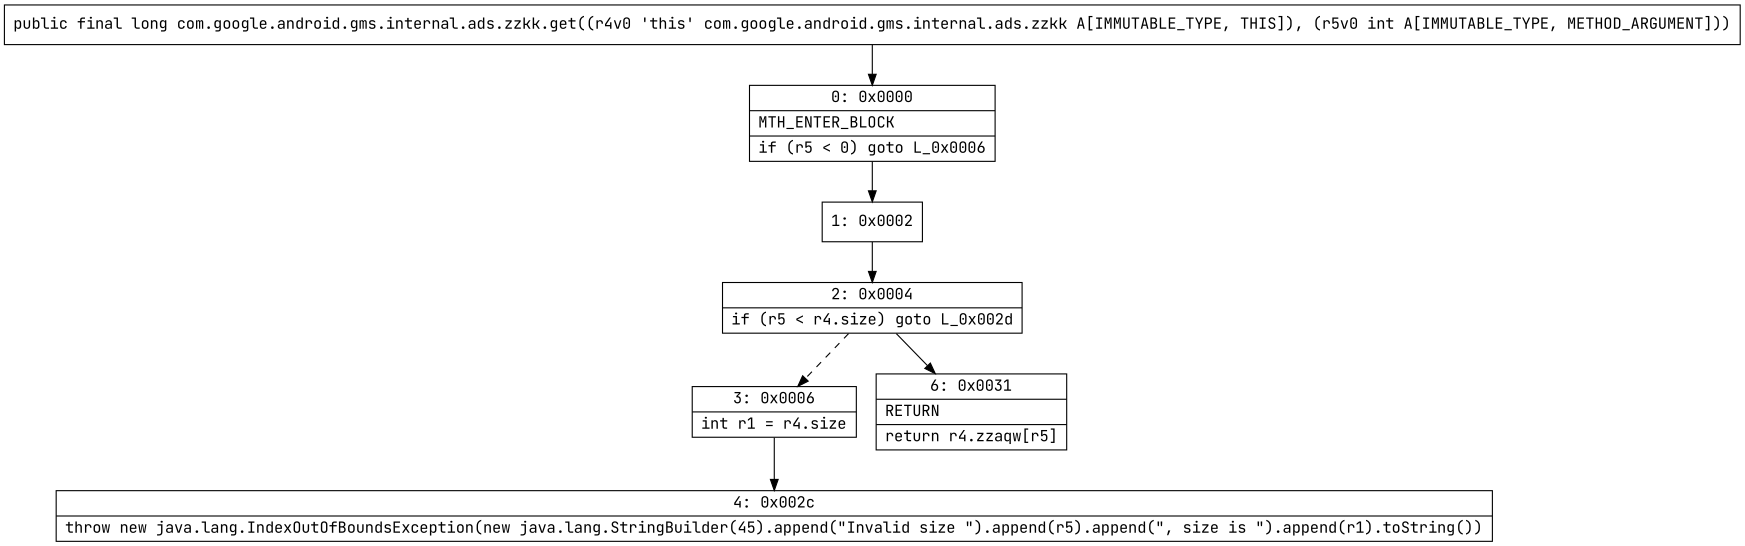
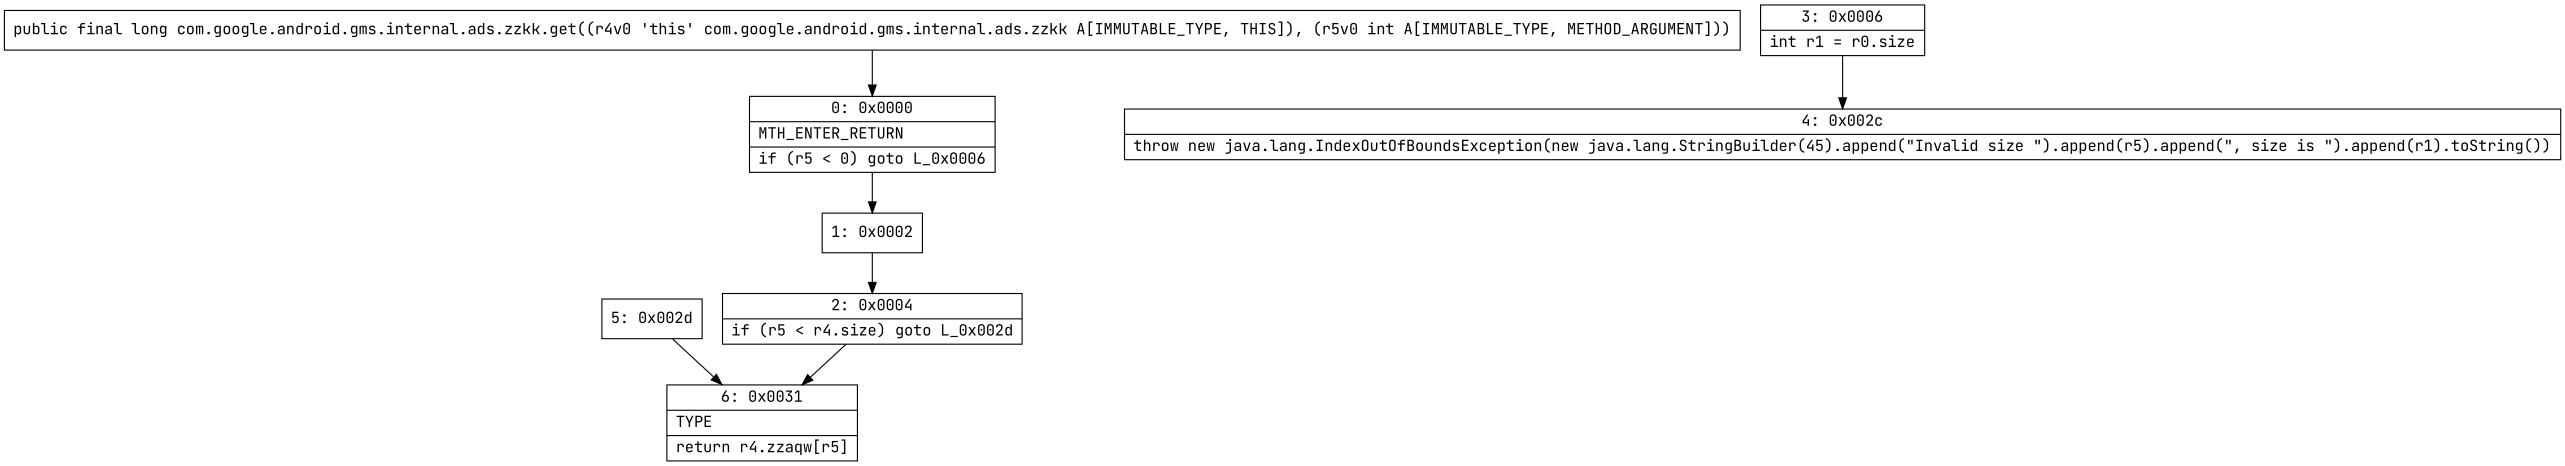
  digraph {
    fontname="JetBrains Mono"
    node [fontname="JetBrains Mono" shape=record]
    edge [fontname="JetBrains Mono"]
-   n1 [label="{0\:\ 0x0000|MTH_ENTER_BLOCK\l|if (r5 \< 0) goto L_0x0006\l}"]
+   n1 [label="{0\:\ 0x0000|MTH_ENTER_RETURN\l|if (r5 \< 0) goto L_0x0006\l}"]
    n2 [label="{1\:\ 0x0002}"]
    n3 [label="{2\:\ 0x0004|if (r5 \< r4.size) goto L_0x002d\l}"]
-   n4 [label="{3\:\ 0x0006|int r1 = r4.size\l}"]
+   n4 [label="{3\:\ 0x0006|int r1 = r0.size\l}"]
    n5 [label="{4\:\ 0x002c|throw new java.lang.IndexOutOfBoundsException(new java.lang.StringBuilder(45).append(\"Invalid size \").append(r5).append(\", size is \").append(r1).toString())\l}"]
-   n6 [label="{6\:\ 0x0031|RETURN\l|return r4.zzaqw[r5]\l}"]
+   n6 [label="{6\:\ 0x0031|TYPE\l|return r4.zzaqw[r5]\l}"]
+   n7 [label="{5\:\ 0x002d}"]
    n8 [label="{public final long com.google.android.gms.internal.ads.zzkk.get((r4v0 'this' com.google.android.gms.internal.ads.zzkk A[IMMUTABLE_TYPE, THIS]), (r5v0 int A[IMMUTABLE_TYPE, METHOD_ARGUMENT])) }"]
    n1 -> n2 [style=solid]
    n2 -> n3
-   n3 -> n4 [style=dashed]
    n3 -> n6
    n4 -> n5
+   n7 -> n6
    n8 -> n1
  }
